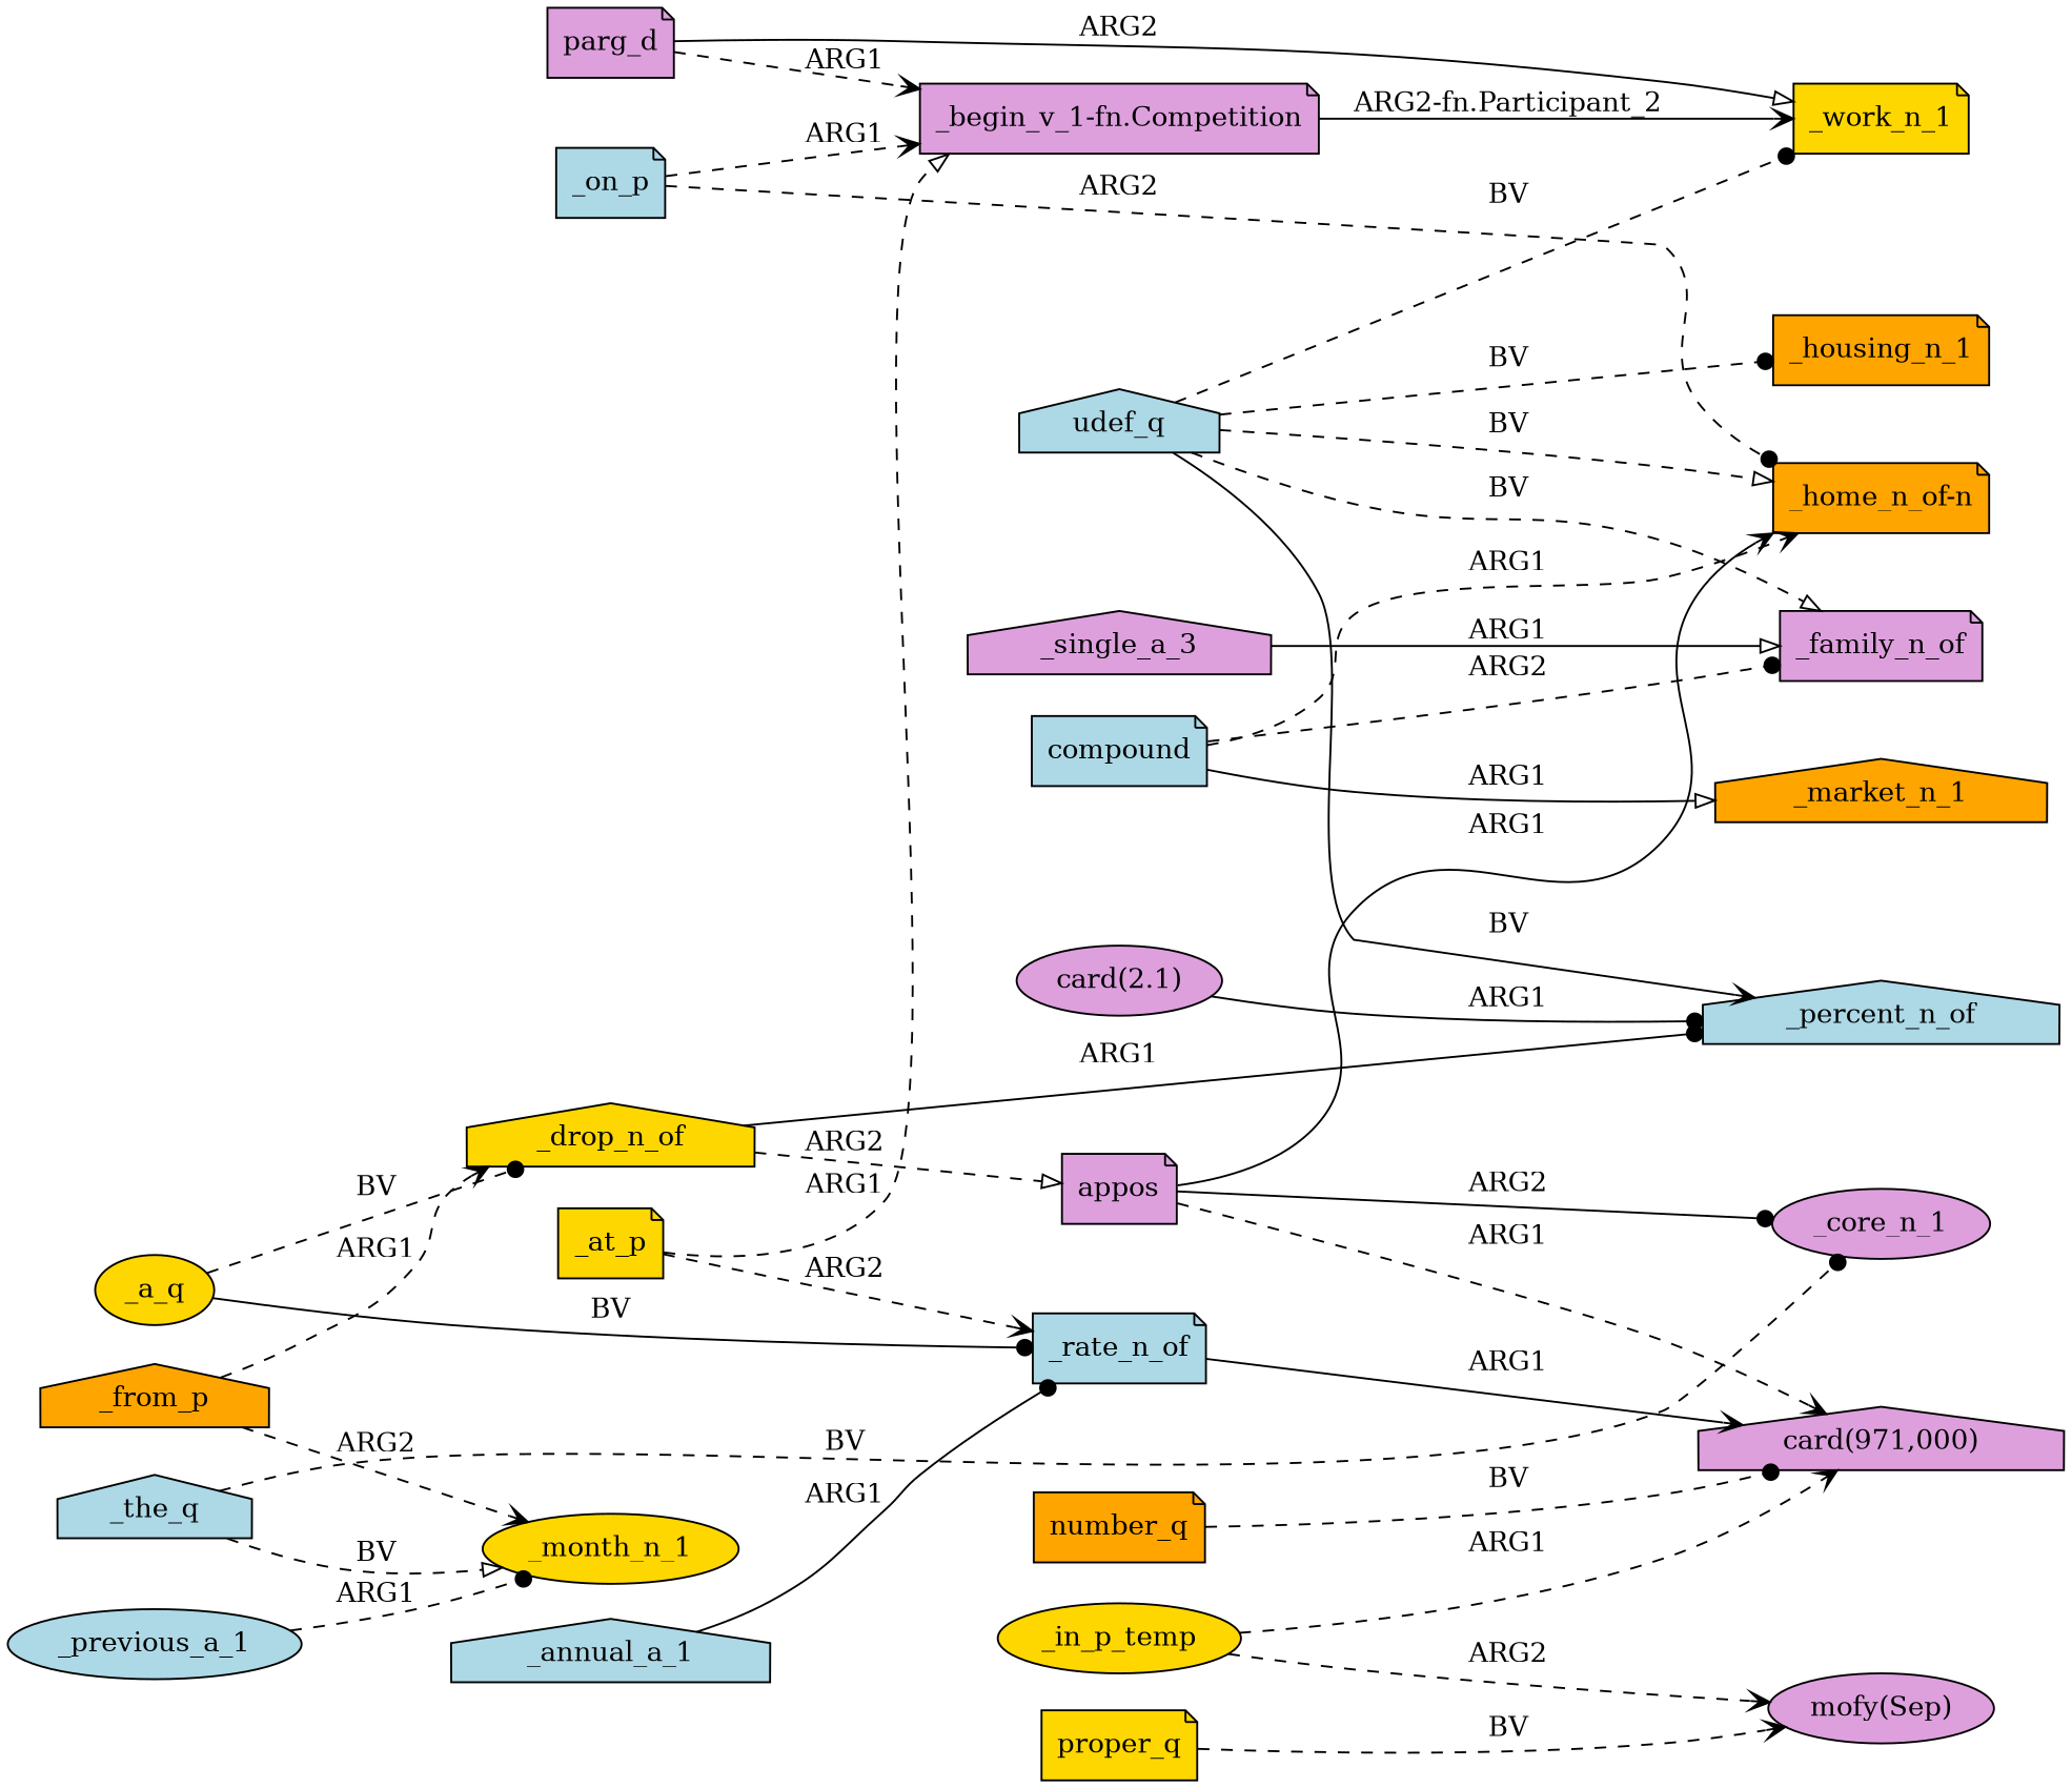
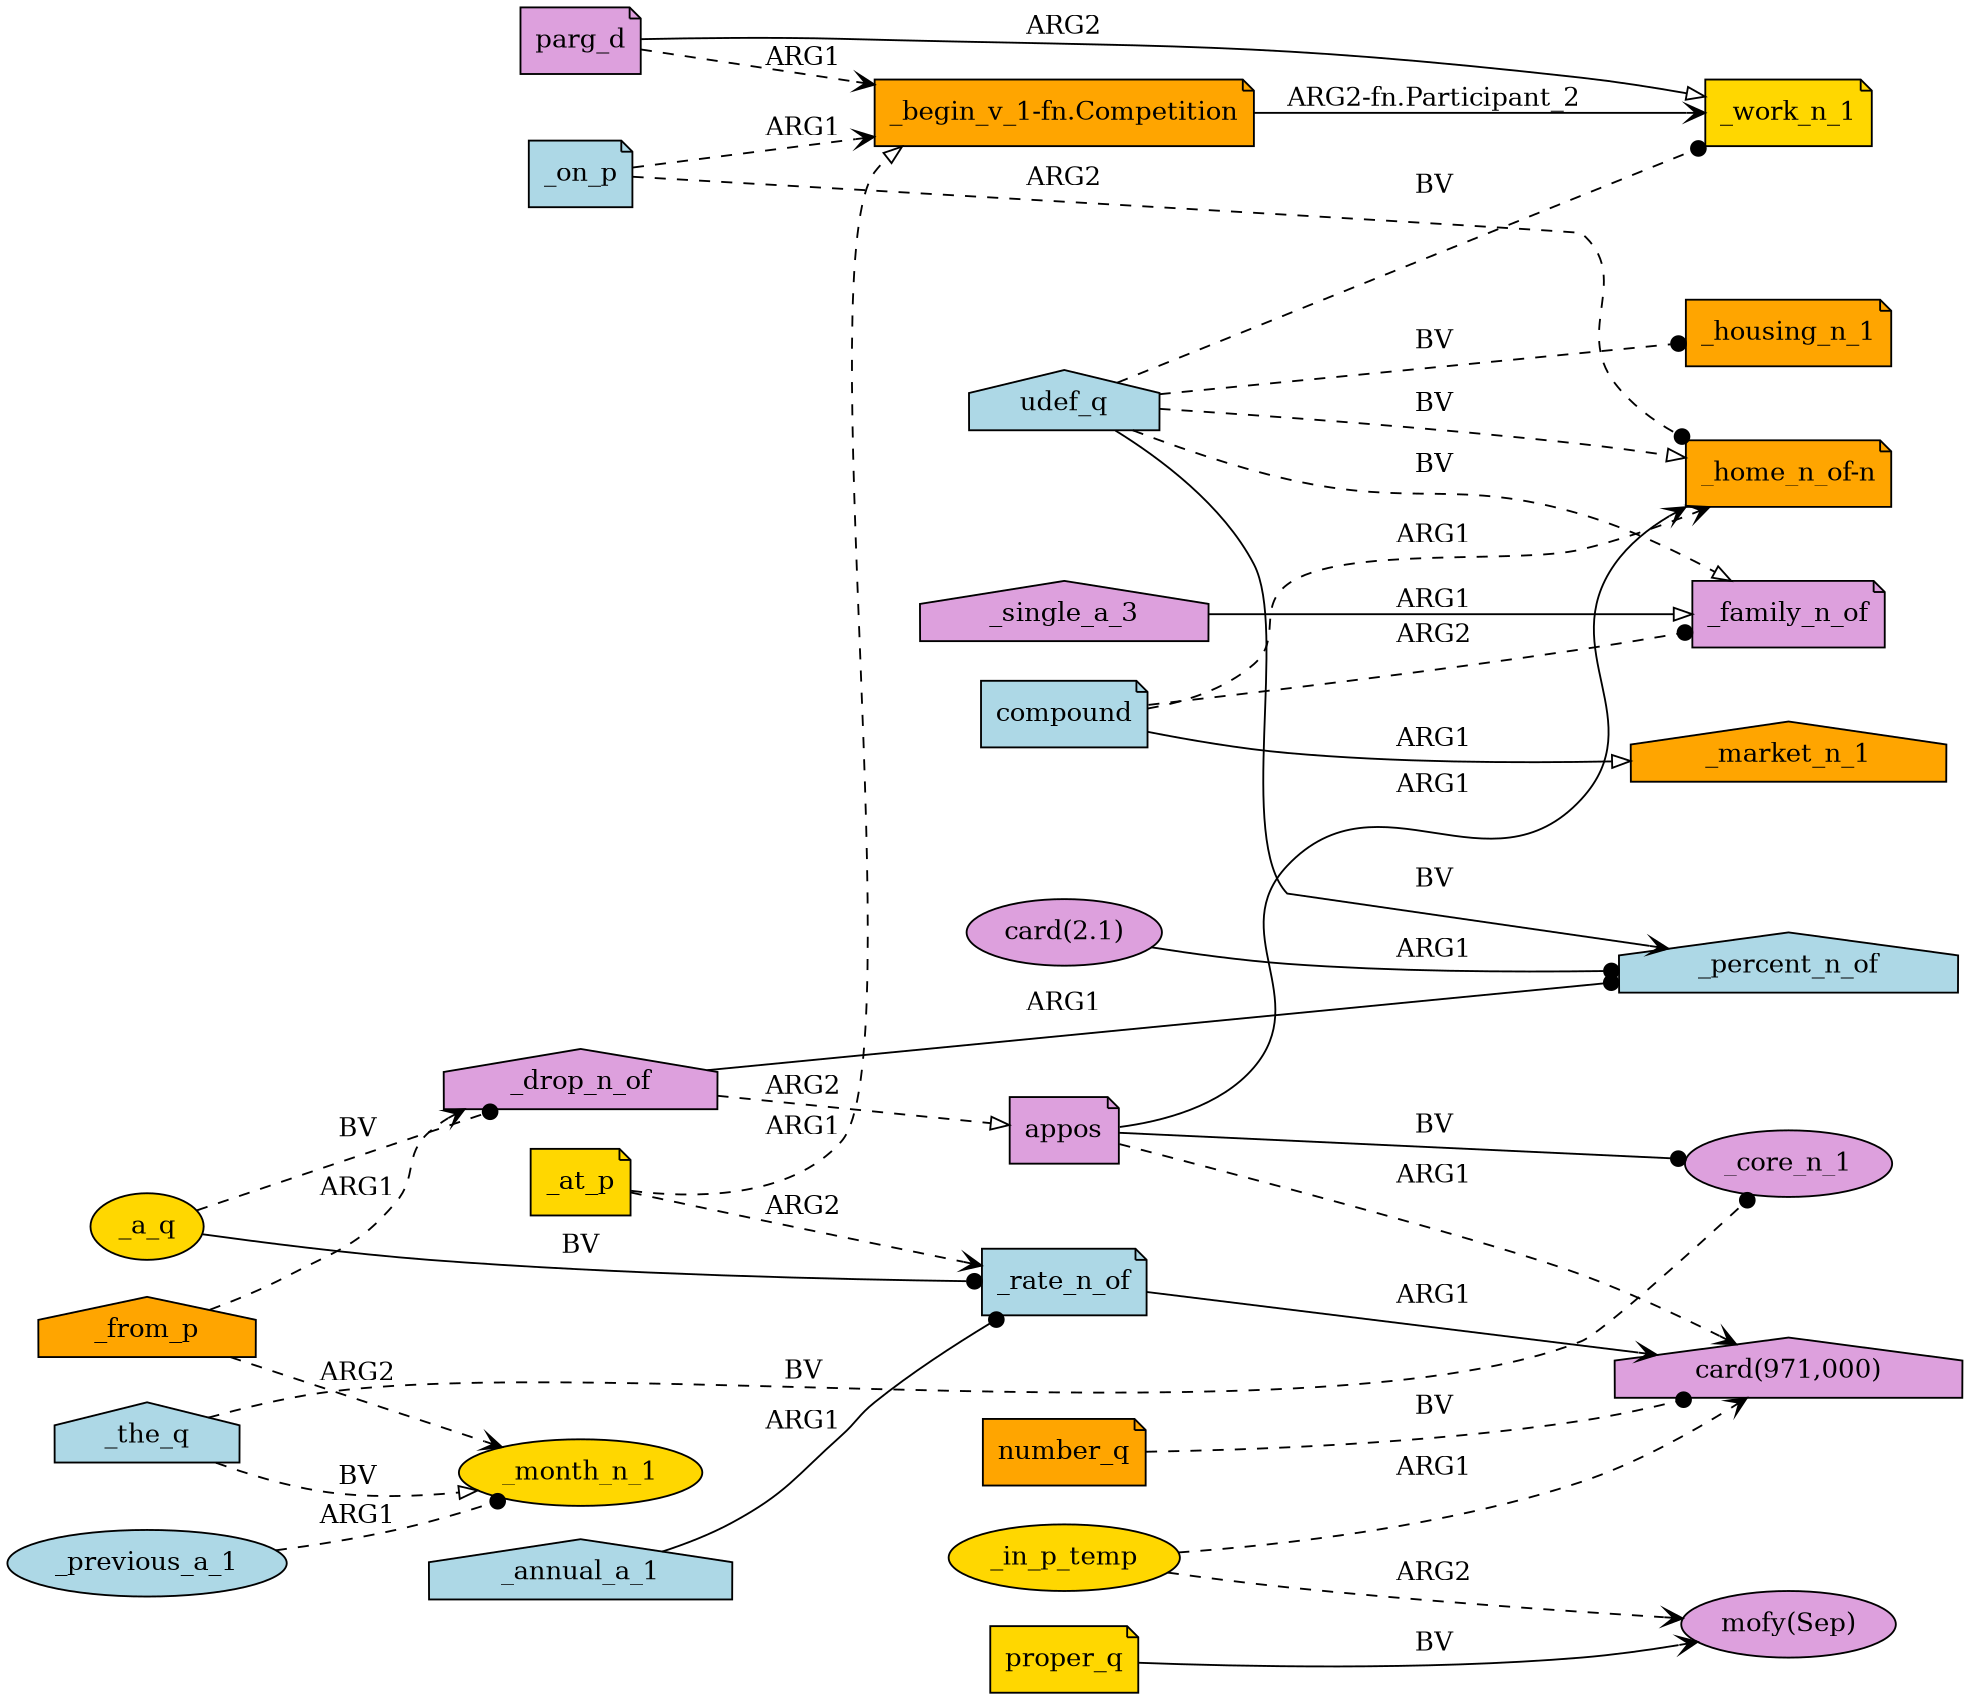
  digraph {
    rankdir=LR
    node [fillcolor=lightblue shape=note style=filled]
    edge [arrowhead=vee style=dashed]
    _on_p
-   "_begin_v_1-fn.Competition" [fillcolor=plum]
+   "_begin_v_1-fn.Competition" [fillcolor=orange]
    "_home_n_of-n" [fillcolor=orange]
    _work_n_1 [fillcolor=gold]
    _rate_n_of
    "card(971,000)" [fillcolor=plum shape=house]
    compound
    _family_n_of [fillcolor=plum]
    _market_n_1 [fillcolor=orange shape=house]
    _housing_n_1 [fillcolor=orange]
    _the_q [shape=house]
    _month_n_1 [fillcolor=gold shape=ellipse]
    _core_n_1 [fillcolor=plum shape=ellipse]
    udef_q [shape=house]
    _percent_n_of [shape=house]
    number_q [fillcolor=orange]
    appos [fillcolor=plum]
-   _drop_n_of [fillcolor=gold shape=house]
+   _drop_n_of [fillcolor=plum shape=house]
    parg_d [fillcolor=plum]
    _annual_a_1 [shape=house]
    _from_p [fillcolor=orange shape=house]
    _at_p [fillcolor=gold]
    _previous_a_1 [shape=ellipse]
    n24 [fillcolor=plum label=_single_a_3 shape=house]
    _a_q [fillcolor=gold shape=ellipse]
    proper_q [fillcolor=gold]
    "mofy(Sep)" [fillcolor=plum shape=ellipse]
    _in_p_temp [fillcolor=gold shape=ellipse]
    "card(2.1)" [fillcolor=plum shape=ellipse]
    _on_p -> "_begin_v_1-fn.Competition" [label=ARG1]
    _on_p -> "_home_n_of-n" [arrowhead=dot label=ARG2]
    "_begin_v_1-fn.Competition" -> _work_n_1 [label="ARG2-fn.Participant_2" style=solid]
    _rate_n_of -> "card(971,000)" [label=ARG1 style=solid]
    compound -> "_home_n_of-n" [label=ARG1]
    compound -> _family_n_of [arrowhead=dot label=ARG2]
    compound -> _market_n_1 [arrowhead=onormal label=ARG1 style=solid]
    _the_q -> _month_n_1 [arrowhead=onormal label=BV]
    _the_q -> _core_n_1 [arrowhead=dot label=BV]
    udef_q -> "_home_n_of-n" [arrowhead=onormal label=BV]
    udef_q -> _work_n_1 [arrowhead=dot label=BV]
    udef_q -> _family_n_of [arrowhead=onormal label=BV]
    udef_q -> _housing_n_1 [arrowhead=dot label=BV]
    udef_q -> _percent_n_of [label=BV style=solid]
    number_q -> "card(971,000)" [arrowhead=dot label=BV]
    appos -> "_home_n_of-n" [label=ARG1 style=solid]
    appos -> "card(971,000)" [label=ARG1]
-   appos -> _core_n_1 [arrowhead=dot label=ARG2 style=solid]
+   appos -> _core_n_1 [arrowhead=dot label=BV style=solid]
    _drop_n_of -> _percent_n_of [arrowhead=dot label=ARG1 style=solid]
    _drop_n_of -> appos [arrowhead=onormal label=ARG2]
    parg_d -> "_begin_v_1-fn.Competition" [label=ARG1]
    parg_d -> _work_n_1 [arrowhead=onormal label=ARG2 style=solid]
    _annual_a_1 -> _rate_n_of [arrowhead=dot label=ARG1 style=solid]
    _from_p -> _month_n_1 [label=ARG2]
    _from_p -> _drop_n_of [label=ARG1]
    _at_p -> "_begin_v_1-fn.Competition" [arrowhead=onormal label=ARG1]
    _at_p -> _rate_n_of [label=ARG2]
    _previous_a_1 -> _month_n_1 [arrowhead=dot label=ARG1]
    n24 -> _family_n_of [arrowhead=onormal label=ARG1 style=solid]
    _a_q -> _rate_n_of [arrowhead=dot label=BV style=solid]
    _a_q -> _drop_n_of [arrowhead=dot label=BV]
-   proper_q -> "mofy(Sep)" [label=BV]
+   proper_q -> "mofy(Sep)" [label=BV style=solid]
    _in_p_temp -> "card(971,000)" [label=ARG1]
    _in_p_temp -> "mofy(Sep)" [label=ARG2]
    "card(2.1)" -> _percent_n_of [arrowhead=dot label=ARG1 style=solid]
  }
